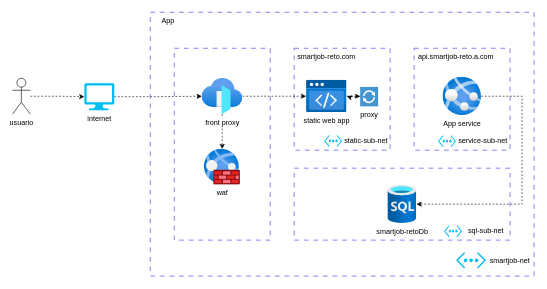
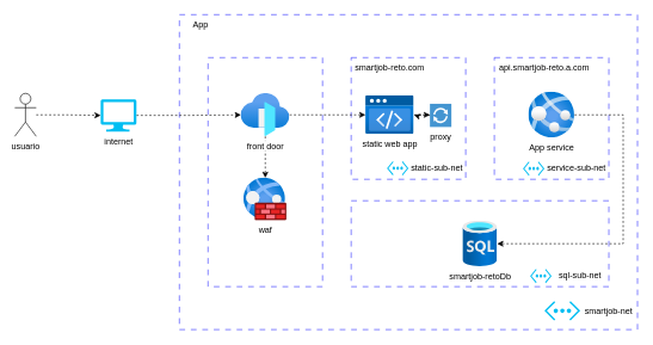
  <mxCell id="0" />
  <mxCell id="1" parent="0" />
  <mxCell id="2" value="" style="rounded=0;whiteSpace=wrap;html=1;dashed=1;perimeterSpacing=1;strokeWidth=1;dashPattern=8 8;fillColor=none;strokeColor=#3333FF;" vertex="1" parent="1"><mxGeometry x="250" y="20" width="640" height="440" as="geometry" /></mxCell>
  <mxCell id="3" value="" style="rounded=0;whiteSpace=wrap;html=1;strokeColor=#3333FF;dashed=1;dashPattern=8 8;" vertex="1" parent="1"><mxGeometry x="490" y="280" width="360" height="120" as="geometry" /></mxCell>
  <mxCell id="4" value="" style="rounded=0;whiteSpace=wrap;html=1;dashed=1;dashPattern=8 8;strokeColor=#3333FF;" vertex="1" parent="1"><mxGeometry x="690" y="80" width="160" height="170" as="geometry" /></mxCell>
  <mxCell id="5" value="" style="rounded=0;whiteSpace=wrap;html=1;dashed=1;dashPattern=8 8;strokeColor=#3333FF;" vertex="1" parent="1"><mxGeometry x="490" y="80" width="160" height="170" as="geometry" /></mxCell>
  <mxCell id="6" value="" style="rounded=0;whiteSpace=wrap;html=1;dashed=1;strokeColor=#3333FF;dashPattern=8 8;" vertex="1" parent="1"><mxGeometry x="290" y="80" width="160" height="320" as="geometry" /></mxCell>
  <mxCell id="7" value="usuario" style="shape=umlActor;verticalLabelPosition=bottom;verticalAlign=top;html=1;outlineConnect=0;" vertex="1" parent="1"><mxGeometry x="20" y="130" width="30" height="60" as="geometry" /></mxCell>
  <mxCell id="8" style="edgeStyle=orthogonalEdgeStyle;rounded=0;orthogonalLoop=1;jettySize=auto;html=1;dashed=1;" edge="1" parent="1" source="9" target="12"><mxGeometry relative="1" as="geometry" /></mxCell>
  <mxCell id="9" value="internet" style="verticalLabelPosition=bottom;html=1;verticalAlign=top;align=center;strokeColor=none;fillColor=#00BEF2;shape=mxgraph.azure.computer;pointerEvents=1;" vertex="1" parent="1"><mxGeometry x="140" y="138.2" width="50" height="45" as="geometry" /></mxCell>
  <mxCell id="10" style="edgeStyle=orthogonalEdgeStyle;rounded=0;orthogonalLoop=1;jettySize=auto;html=1;dashed=1;" edge="1" parent="1" source="12" target="13"><mxGeometry relative="1" as="geometry" /></mxCell>
  <mxCell id="11" style="edgeStyle=orthogonalEdgeStyle;rounded=0;orthogonalLoop=1;jettySize=auto;html=1;dashed=1;" edge="1" parent="1" source="12" target="30"><mxGeometry relative="1" as="geometry" /></mxCell>
- <mxCell id="12" value="front proxy" style="image;aspect=fixed;html=1;points=[];align=center;fontSize=12;image=img/lib/azure2/networking/Front_Doors.svg;" vertex="1" parent="1"><mxGeometry x="336" y="130" width="68" height="60" as="geometry" /></mxCell>
+ <mxCell id="12" value="front door" style="image;aspect=fixed;html=1;points=[];align=center;fontSize=12;image=img/lib/azure2/networking/Front_Doors.svg;" vertex="1" parent="1"><mxGeometry x="336" y="130" width="68" height="60" as="geometry" /></mxCell>
  <mxCell id="13" value="waf" style="image;aspect=fixed;html=1;points=[];align=center;fontSize=12;image=img/lib/azure2/networking/Web_Application_Firewall_Policies_WAF.svg;" vertex="1" parent="1"><mxGeometry x="340" y="248" width="60" height="60" as="geometry" /></mxCell>
  <mxCell id="14" style="edgeStyle=orthogonalEdgeStyle;rounded=0;orthogonalLoop=1;jettySize=auto;html=1;dashed=1;" edge="1" parent="1" source="15" target="16"><mxGeometry relative="1" as="geometry"><Array as="points"><mxPoint x="870" y="160" /><mxPoint x="870" y="340" /></Array></mxGeometry></mxCell>
  <mxCell id="15" value="App service" style="image;aspect=fixed;html=1;points=[];align=center;fontSize=12;image=img/lib/azure2/app_services/App_Services.svg;" vertex="1" parent="1"><mxGeometry x="738" y="128" width="64" height="64" as="geometry" /></mxCell>
  <mxCell id="16" value="smartjob-retoDb" style="image;aspect=fixed;html=1;points=[];align=center;fontSize=12;image=img/lib/azure2/databases/SQL_Database.svg;" vertex="1" parent="1"><mxGeometry x="646" y="308" width="48" height="64" as="geometry" /></mxCell>
  <mxCell id="17" value="App" style="text;html=1;align=center;verticalAlign=middle;whiteSpace=wrap;rounded=0;" vertex="1" parent="1"><mxGeometry x="250" y="20" width="60" height="30" as="geometry" /></mxCell>
  <mxCell id="18" value="smartjob-net" style="text;html=1;align=center;verticalAlign=middle;whiteSpace=wrap;rounded=0;" vertex="1" parent="1"><mxGeometry x="810" y="420" width="80" height="30" as="geometry" /></mxCell>
  <mxCell id="19" value="" style="verticalLabelPosition=bottom;html=1;verticalAlign=top;align=center;strokeColor=none;fillColor=#00BEF2;shape=mxgraph.azure.virtual_network;pointerEvents=1;" vertex="1" parent="1"><mxGeometry x="760" y="420" width="50" height="27.5" as="geometry" /></mxCell>
  <mxCell id="20" value="sql-sub-net" style="text;html=1;align=center;verticalAlign=middle;whiteSpace=wrap;rounded=0;" vertex="1" parent="1"><mxGeometry x="770" y="370" width="80" height="30" as="geometry" /></mxCell>
  <mxCell id="21" value="" style="verticalLabelPosition=bottom;html=1;verticalAlign=top;align=center;strokeColor=none;fillColor=#00BEF2;shape=mxgraph.azure.virtual_network;pointerEvents=1;" vertex="1" parent="1"><mxGeometry x="740" y="375" width="30" height="20" as="geometry" /></mxCell>
  <mxCell id="22" value="service-sub-net" style="text;html=1;align=center;verticalAlign=middle;whiteSpace=wrap;rounded=0;" vertex="1" parent="1"><mxGeometry x="760" y="220" width="90" height="30" as="geometry" /></mxCell>
  <mxCell id="23" value="" style="verticalLabelPosition=bottom;html=1;verticalAlign=top;align=center;strokeColor=none;fillColor=#00BEF2;shape=mxgraph.azure.virtual_network;pointerEvents=1;" vertex="1" parent="1"><mxGeometry x="730" y="225" width="30" height="20" as="geometry" /></mxCell>
  <mxCell id="24" value="static-sub-net" style="text;html=1;align=center;verticalAlign=middle;whiteSpace=wrap;rounded=0;" vertex="1" parent="1"><mxGeometry x="570" y="220" width="80" height="30" as="geometry" /></mxCell>
  <mxCell id="25" value="" style="verticalLabelPosition=bottom;html=1;verticalAlign=top;align=center;strokeColor=none;fillColor=#00BEF2;shape=mxgraph.azure.virtual_network;pointerEvents=1;" vertex="1" parent="1"><mxGeometry x="540" y="224.5" width="30" height="20" as="geometry" /></mxCell>
  <mxCell id="26" value="smartjob-reto.com" style="text;html=1;align=center;verticalAlign=middle;whiteSpace=wrap;rounded=0;" vertex="1" parent="1"><mxGeometry x="464" y="80" width="160" height="30" as="geometry" /></mxCell>
  <mxCell id="27" value="&lt;div&gt;&lt;span style=&quot;background-color: initial;&quot;&gt;api.smartjob-reto.a.com&lt;/span&gt;&lt;br&gt;&lt;/div&gt;" style="text;html=1;align=center;verticalAlign=middle;whiteSpace=wrap;rounded=0;" vertex="1" parent="1"><mxGeometry x="690" y="80" width="140" height="30" as="geometry" /></mxCell>
  <mxCell id="28" value="proxy" style="pointerEvents=1;shadow=0;dashed=0;html=1;strokeColor=none;fillColor=#4495D1;labelPosition=center;verticalLabelPosition=bottom;verticalAlign=top;align=center;outlineConnect=0;shape=mxgraph.veeam.2d.proxy;" vertex="1" parent="1"><mxGeometry x="600" y="144.5" width="30" height="32.4" as="geometry" /></mxCell>
  <mxCell id="29" style="edgeStyle=orthogonalEdgeStyle;rounded=0;orthogonalLoop=1;jettySize=auto;html=1;dashed=1;" edge="1" parent="1" source="30"><mxGeometry relative="1" as="geometry"><mxPoint x="600" y="160" as="targetPoint" /></mxGeometry></mxCell>
  <mxCell id="30" value="static web app" style="image;aspect=fixed;html=1;points=[];align=center;fontSize=12;image=img/lib/azure2/preview/Static_Apps.svg;" vertex="1" parent="1"><mxGeometry x="510" y="133" width="68" height="54" as="geometry" /></mxCell>
  <mxCell id="31" style="edgeStyle=orthogonalEdgeStyle;rounded=0;orthogonalLoop=1;jettySize=auto;html=1;dashed=1;" edge="1" parent="1" source="28" target="30"><mxGeometry relative="1" as="geometry" /></mxCell>
  <mxCell id="32" style="edgeStyle=orthogonalEdgeStyle;rounded=0;orthogonalLoop=1;jettySize=auto;html=1;entryX=0;entryY=0.5;entryDx=0;entryDy=0;entryPerimeter=0;dashed=1;" edge="1" parent="1" source="7" target="9"><mxGeometry relative="1" as="geometry" /></mxCell>
